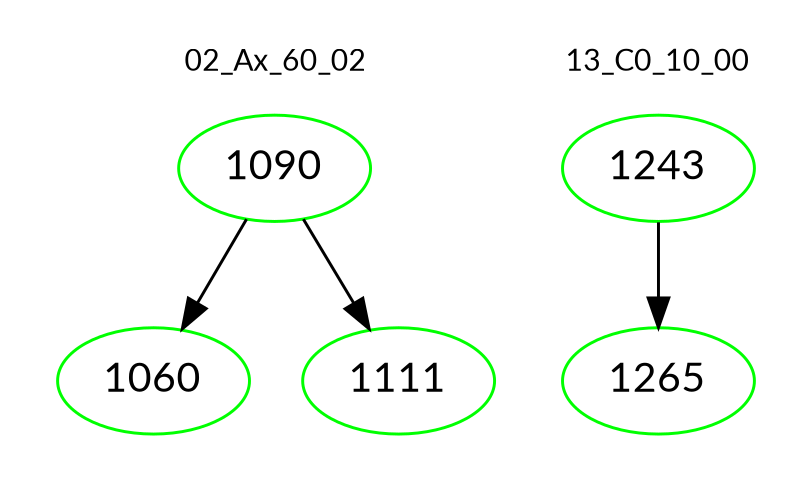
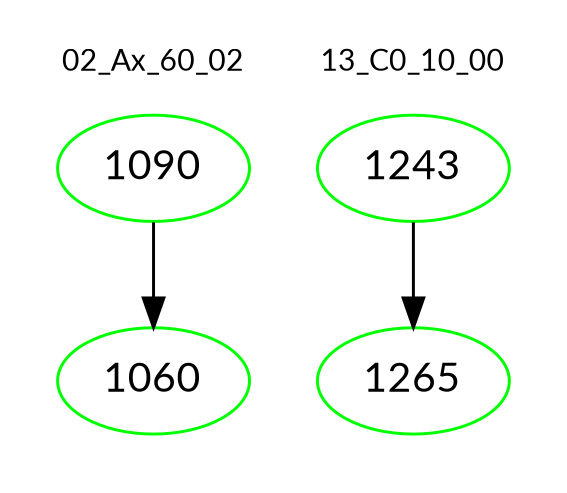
  digraph {
    fontname=Lato
    node [color=green fontname=Lato]
    edge [color=black fontname=Lato]
    n1 [label=1090]
    n2 [label=1060]
-   n3 [label=1111]
    n4 [label=1243]
    n5 [label=1265]
    subgraph cluster_1 {
      color=white
      fontsize=10
      label="02_Ax_60_02"
      n1
      n2
-     n3
    }
    subgraph cluster_2 {
      color=white
      fontsize=10
      label="13_C0_10_00"
      n4
      n5
    }
    n1 -> n2
-   n1 -> n3
    n4 -> n5
  }
